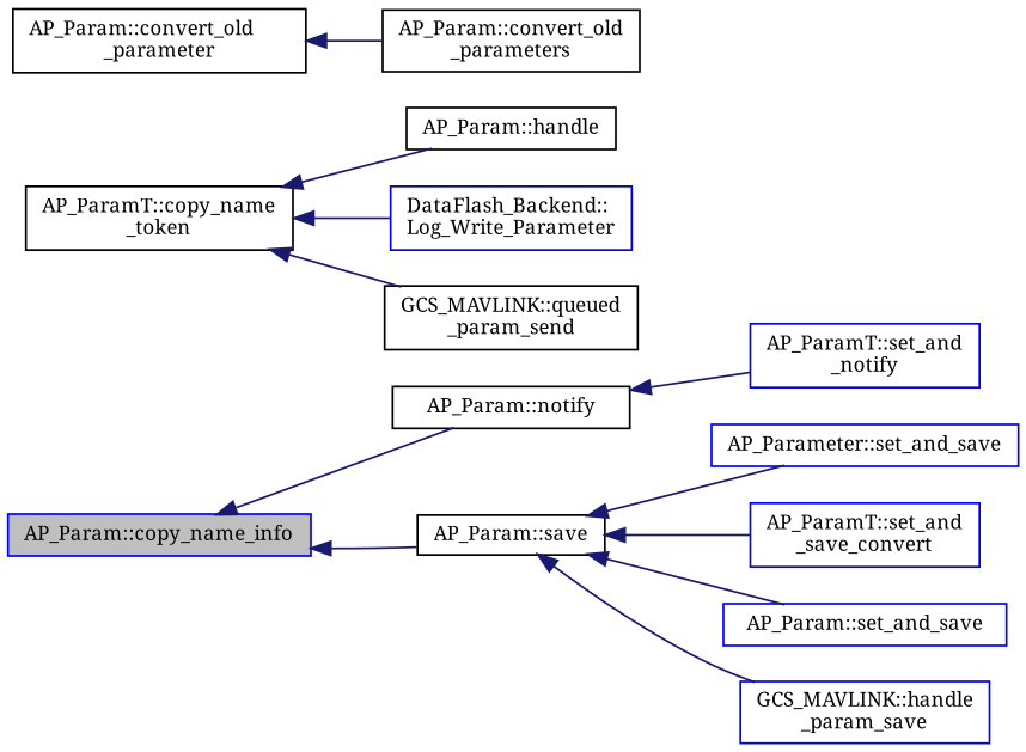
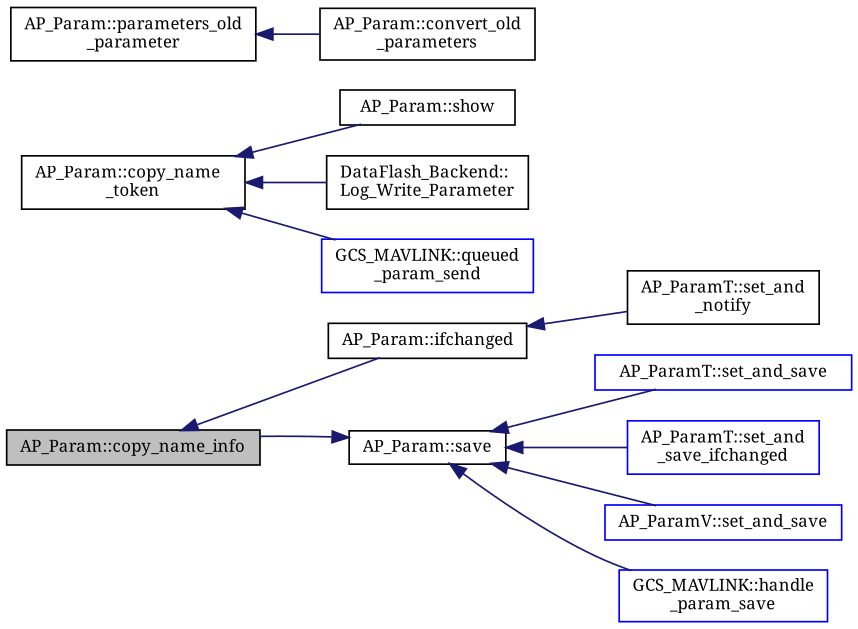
  digraph {
    fontname="Noto Serif"
    rankdir=LR
    node [color=black fillcolor=white fontname="Noto Serif" fontsize=10 shape=record style=filled]
    edge [color=midnightblue dir=back fontname="Noto Serif" fontsize=10 labelfontname=Helvetica labelfontsize=10 style=solid]
-   n1 [color=blue fillcolor=grey75 fontcolor=black height=0.2 label="AP_Param::copy_name_info" width=0.4]
-   n2 [height=0.2 label="AP_Param::notify" width=0.4]
+   n1 [fillcolor=grey75 fontcolor=black height=0.2 label="AP_Param::copy_name_info" width=0.4]
+   n2 [height=0.2 label="AP_Param::ifchanged" width=0.4]
    n3 [height=0.2 label="AP_Param::save" width=0.4]
-   n4 [height=0.2 label="AP_ParamT::copy_name\l_token" width=0.4]
-   n5 [height=0.2 label="AP_Param::handle" width=0.4]
-   n6 [color=blue height=0.2 label="DataFlash_Backend::\lLog_Write_Parameter" width=0.4]
-   n7 [height=0.2 label="GCS_MAVLINK::queued\l_param_send" width=0.4]
-   n8 [color=blue height=0.2 label="AP_ParamT::set_and\l_notify" width=0.4]
-   n9 [color=blue height=0.2 label="AP_Parameter::set_and_save" width=0.4]
-   n10 [color=blue height=0.2 label="AP_ParamT::set_and\l_save_convert" width=0.4]
-   n11 [color=blue height=0.2 label="AP_Param::set_and_save" width=0.4]
+   n4 [height=0.2 label="AP_Param::copy_name\l_token" width=0.4]
+   n5 [height=0.2 label="AP_Param::show" width=0.4]
+   n6 [height=0.2 label="DataFlash_Backend::\lLog_Write_Parameter" width=0.4]
+   n7 [color=blue height=0.2 label="GCS_MAVLINK::queued\l_param_send" width=0.4]
+   n8 [height=0.2 label="AP_ParamT::set_and\l_notify" width=0.4]
+   n9 [color=blue height=0.2 label="AP_ParamT::set_and_save" width=0.4]
+   n10 [color=blue height=0.2 label="AP_ParamT::set_and\l_save_ifchanged" width=0.4]
+   n11 [color=blue height=0.2 label="AP_ParamV::set_and_save" width=0.4]
    n12 [color=blue height=0.2 label="GCS_MAVLINK::handle\l_param_save" width=0.4]
-   n13 [height=0.2 label="AP_Param::convert_old\l_parameter" width=0.4]
+   n13 [height=0.2 label="AP_Param::parameters_old\l_parameter" width=0.4]
    n14 [height=0.2 label="AP_Param::convert_old\l_parameters" width=0.4]
    n1 -> n2
-   n1 -> n3
+   n3 -> n1
    n2 -> n8
    n3 -> n9
    n3 -> n10
    n3 -> n11
    n3 -> n12
    n4 -> n5
    n4 -> n6
    n4 -> n7
    n13 -> n14
  }
